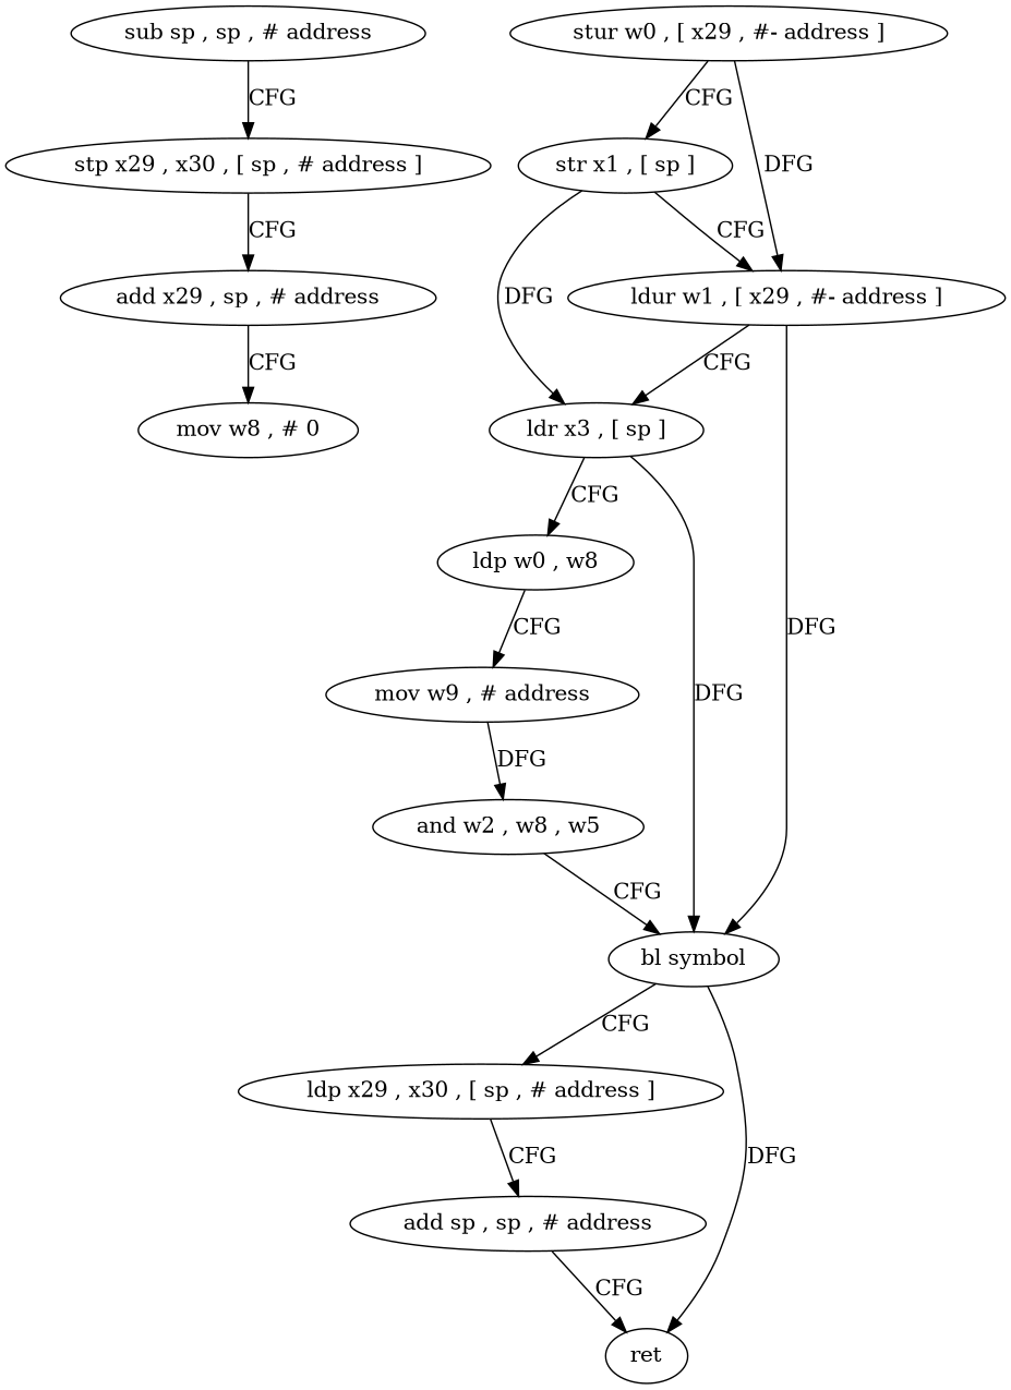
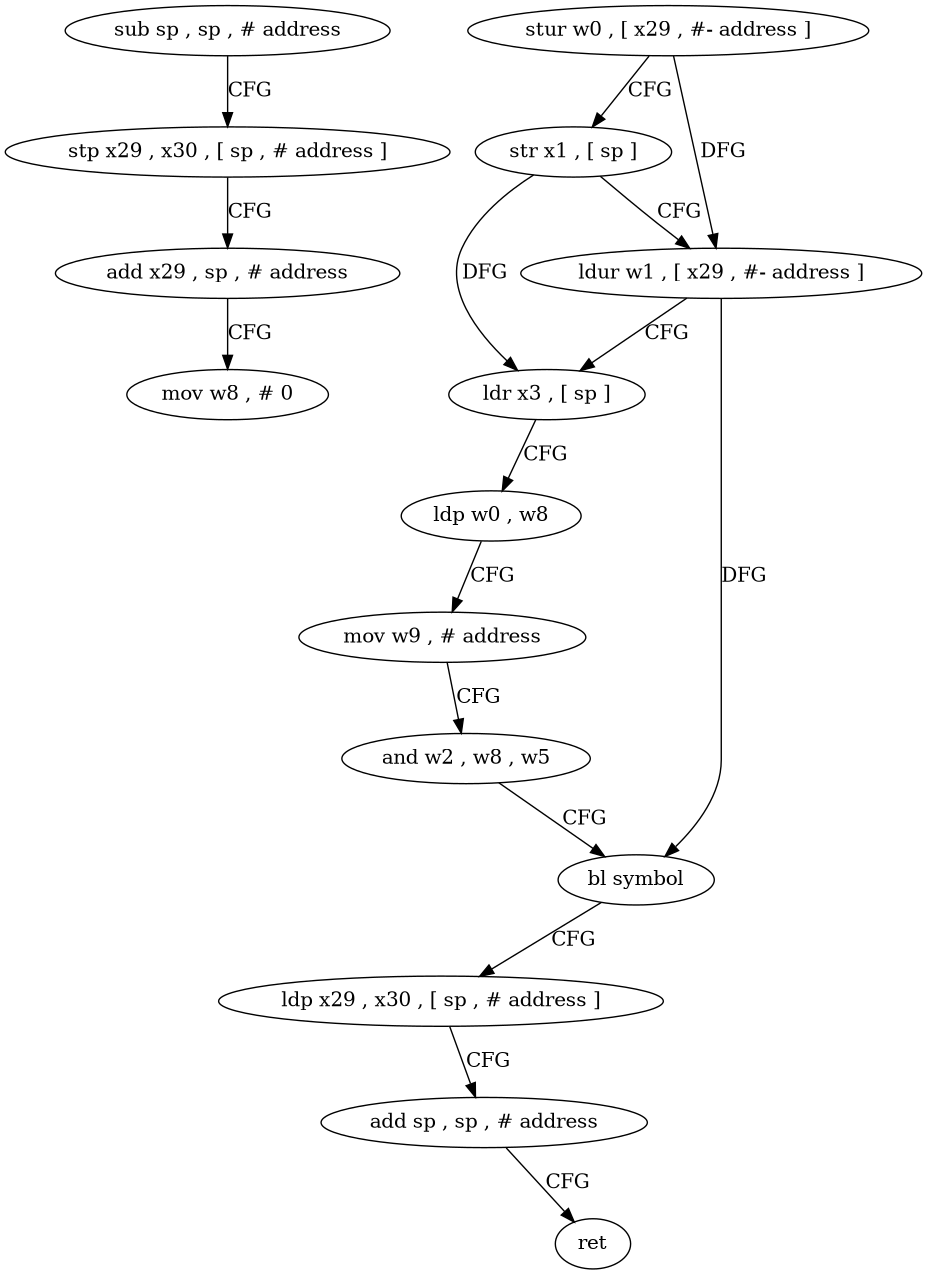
  digraph {
    n1 [label="sub sp , sp , # address"]
    n2 [label="stp x29 , x30 , [ sp , # address ]"]
    n3 [label="add x29 , sp , # address"]
    n4 [label="mov w8 , # 0"]
    n5 [label="stur w0 , [ x29 , #- address ]"]
    n6 [label="str x1 , [ sp ]"]
    n7 [label="ldur w1 , [ x29 , #- address ]"]
    n8 [label="ldr x3 , [ sp ]"]
    n9 [label="bl symbol"]
    n10 [label="ldp w0 , w8"]
    n11 [label="ldp x29 , x30 , [ sp , # address ]"]
    n12 [label=ret]
    n13 [label="mov w9 , # address"]
    n14 [label="and w2 , w8 , w5"]
    n15 [label="add sp , sp , # address"]
    n1 -> n2 [label=CFG]
    n2 -> n3 [label=CFG]
    n3 -> n4 [label=CFG]
    n5 -> n6 [label=CFG]
    n5 -> n7 [label=DFG]
    n6 -> n7 [label=CFG]
    n6 -> n8 [label=DFG]
    n7 -> n8 [label=CFG]
    n7 -> n9 [label=DFG]
-   n8 -> n9 [label=DFG]
    n8 -> n10 [label=CFG]
    n9 -> n11 [label=CFG]
-   n9 -> n12 [label=DFG]
    n10 -> n13 [label=CFG]
    n11 -> n15 [label=CFG]
-   n13 -> n14 [label=DFG]
+   n13 -> n14 [label=CFG]
    n14 -> n9 [label=CFG]
    n15 -> n12 [label=CFG]
  }
